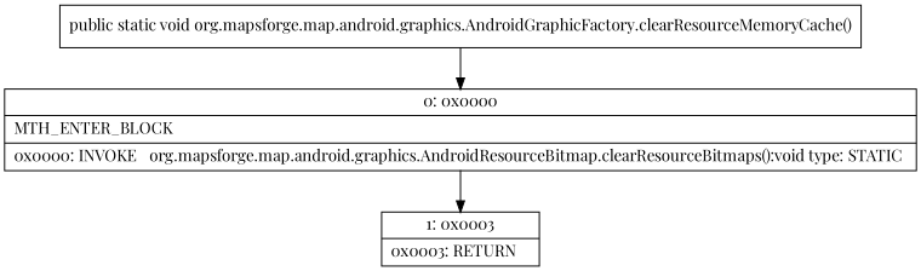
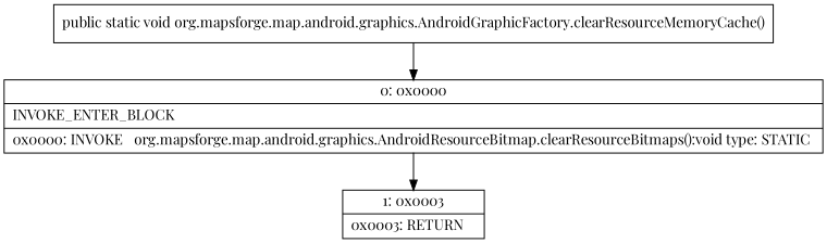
  digraph {
    fontname="Playfair Display"
    node [shape=record fontname="Playfair Display"]
    edge [fontname="Playfair Display"]
-   n1 [label="{0\:\ 0x0000|MTH_ENTER_BLOCK\l|0x0000: INVOKE   org.mapsforge.map.android.graphics.AndroidResourceBitmap.clearResourceBitmaps():void type: STATIC \l}"]
+   n1 [label="{0\:\ 0x0000|INVOKE_ENTER_BLOCK\l|0x0000: INVOKE   org.mapsforge.map.android.graphics.AndroidResourceBitmap.clearResourceBitmaps():void type: STATIC \l}"]
    n2 [label="{1\:\ 0x0003|0x0003: RETURN   \l}"]
    n3 [label="{public static void org.mapsforge.map.android.graphics.AndroidGraphicFactory.clearResourceMemoryCache() }"]
    n1 -> n2
    n3 -> n1
  }
